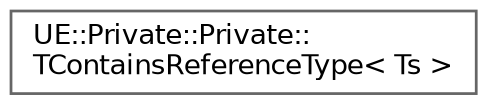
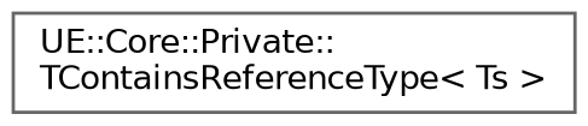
  digraph {
    rankdir=LR
-   n1 [color=grey40 fillcolor=white fontname=Helvetica fontsize=10 height=0.2 label="UE::Private::Private::\lTContainsReferenceType\< Ts \>" shape=box style=filled width=0.4]
+   n1 [color=grey40 fillcolor=white fontname=Helvetica fontsize=10 height=0.2 label="UE::Core::Private::\lTContainsReferenceType\< Ts \>" shape=box style=filled width=0.4]
  }
